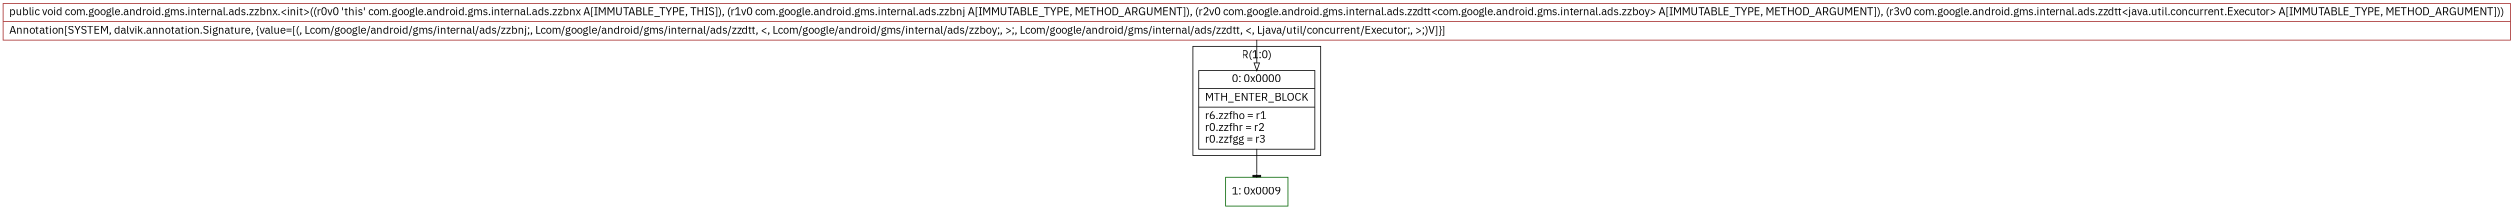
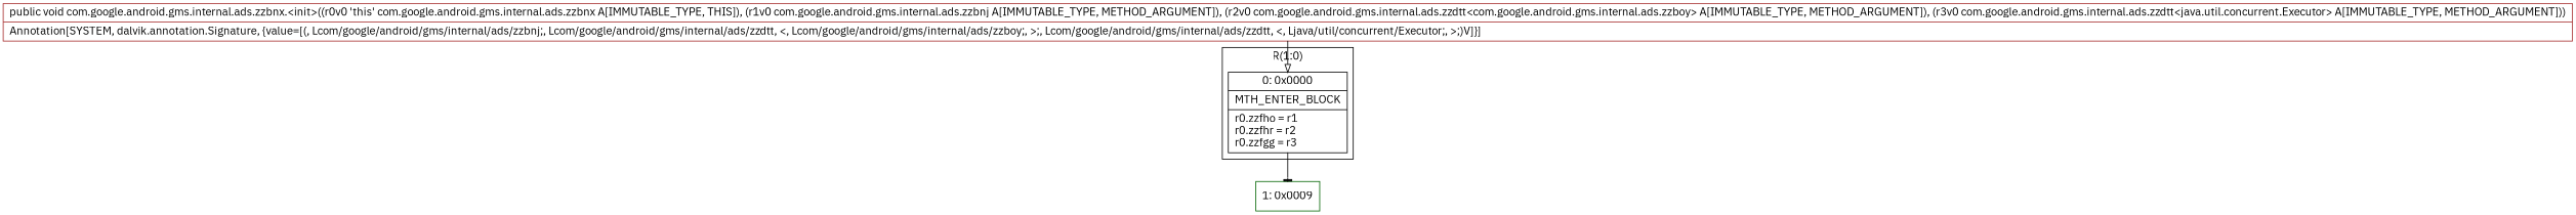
  digraph {
    fontname="IBM Plex Sans"
    node [shape=record style=filled fillcolor=white fontname="IBM Plex Sans"]
    edge [color=black fontname="IBM Plex Sans"]
-   n1 [color=black label="{0\:\ 0x0000|MTH_ENTER_BLOCK\l|r6.zzfho = r1\lr0.zzfhr = r2\lr0.zzfgg = r3\l}"]
+   n1 [color=black label="{0\:\ 0x0000|MTH_ENTER_BLOCK\l|r0.zzfho = r1\lr0.zzfhr = r2\lr0.zzfgg = r3\l}"]
    n2 [color=darkgreen label="{1\:\ 0x0009}"]
    n3 [label="{public void com.google.android.gms.internal.ads.zzbnx.\<init\>((r0v0 'this' com.google.android.gms.internal.ads.zzbnx A[IMMUTABLE_TYPE, THIS]), (r1v0 com.google.android.gms.internal.ads.zzbnj A[IMMUTABLE_TYPE, METHOD_ARGUMENT]), (r2v0 com.google.android.gms.internal.ads.zzdtt\<com.google.android.gms.internal.ads.zzboy\> A[IMMUTABLE_TYPE, METHOD_ARGUMENT]), (r3v0 com.google.android.gms.internal.ads.zzdtt\<java.util.concurrent.Executor\> A[IMMUTABLE_TYPE, METHOD_ARGUMENT]))  | Annotation[SYSTEM, dalvik.annotation.Signature, \{value=[(, Lcom\/google\/android\/gms\/internal\/ads\/zzbnj;, Lcom\/google\/android\/gms\/internal\/ads\/zzdtt, \<, Lcom\/google\/android\/gms\/internal\/ads\/zzboy;, \>;, Lcom\/google\/android\/gms\/internal\/ads\/zzdtt, \<, Ljava\/util\/concurrent\/Executor;, \>;)V]\}]\l}" color=brown]
    subgraph cluster_1 {
      label="R(1:0)"
      n1
    }
    n1 -> n2 [arrowhead=tee]
    n3 -> n1 [arrowhead=onormal]
  }
